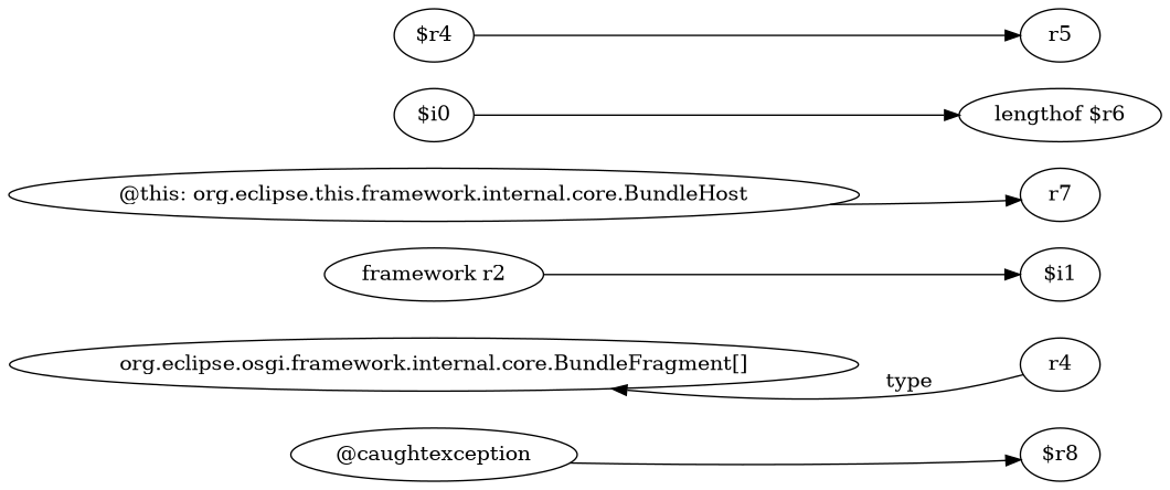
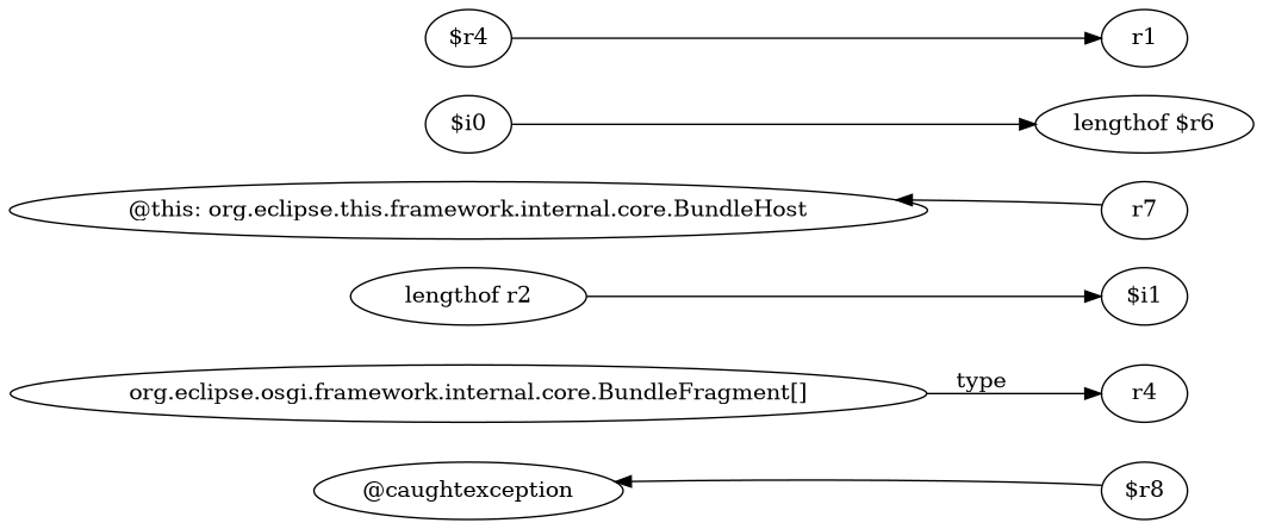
  digraph {
    rankdir=LR
    n1 [label="@caughtexception"]
    n2 [label="$r8"]
    n3 [label="org.eclipse.osgi.framework.internal.core.BundleFragment[]"]
    n4 [label=r4]
-   n5 [label="framework r2"]
+   n5 [label="lengthof r2"]
    n6 [label="$i1"]
    n7 [label="@this: org.eclipse.this.framework.internal.core.BundleHost"]
    n8 [label=r7]
    n9 [label="lengthof $r6"]
    n10 [label="$i0"]
    n11 [label="$r4"]
-   n12 [label=r5]
-   n1 -> n2
-   n4 -> n3 [label=type]
+   n12 [label=r1]
+   n2 -> n1
+   n3 -> n4 [label=type]
    n5 -> n6
-   n7 -> n8
+   n8 -> n7
    n10 -> n9
    n11 -> n12
  }
